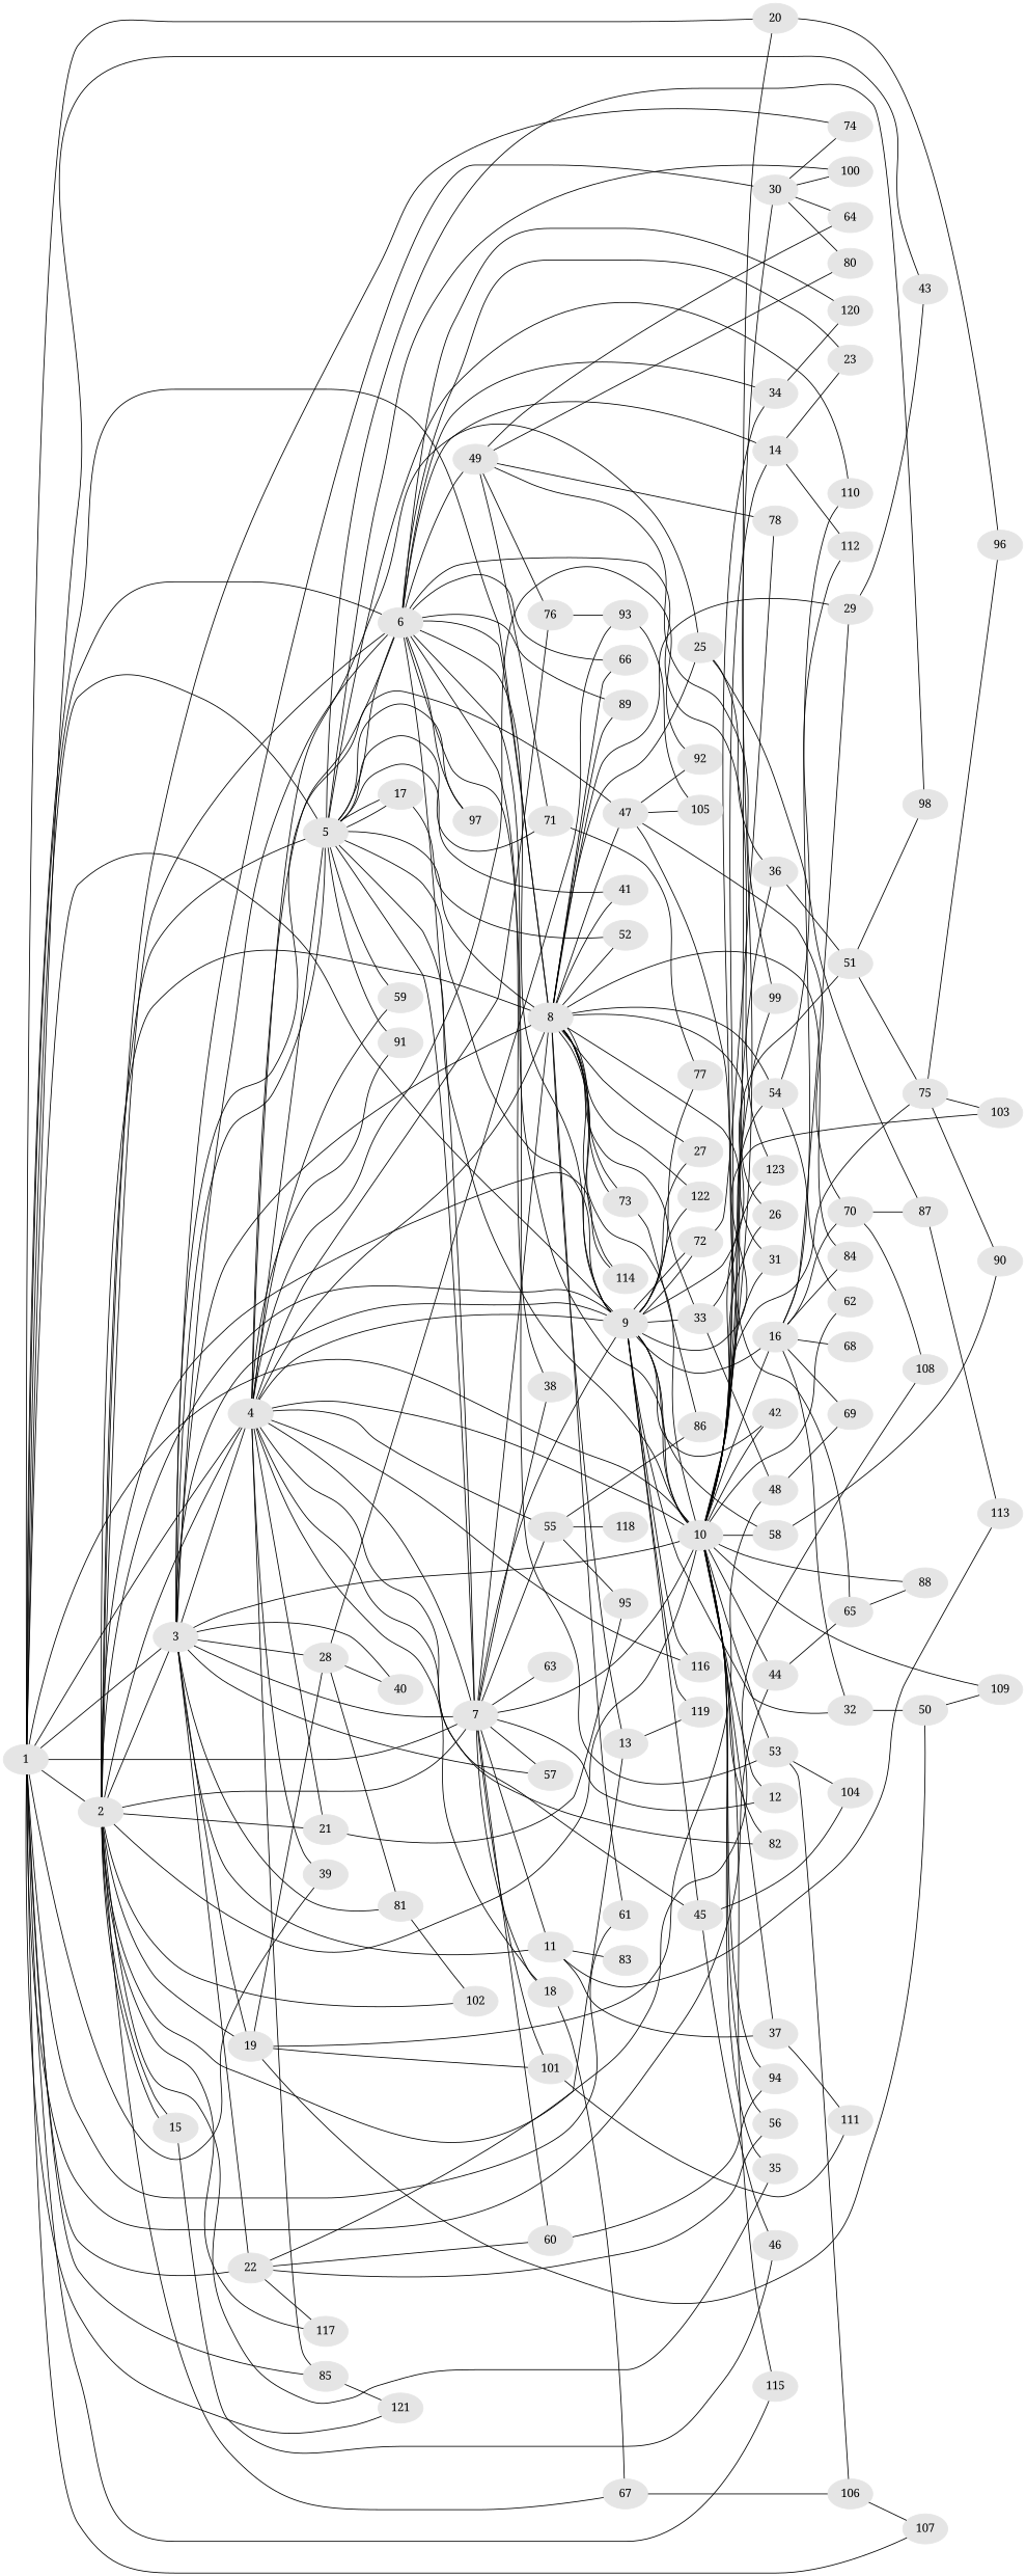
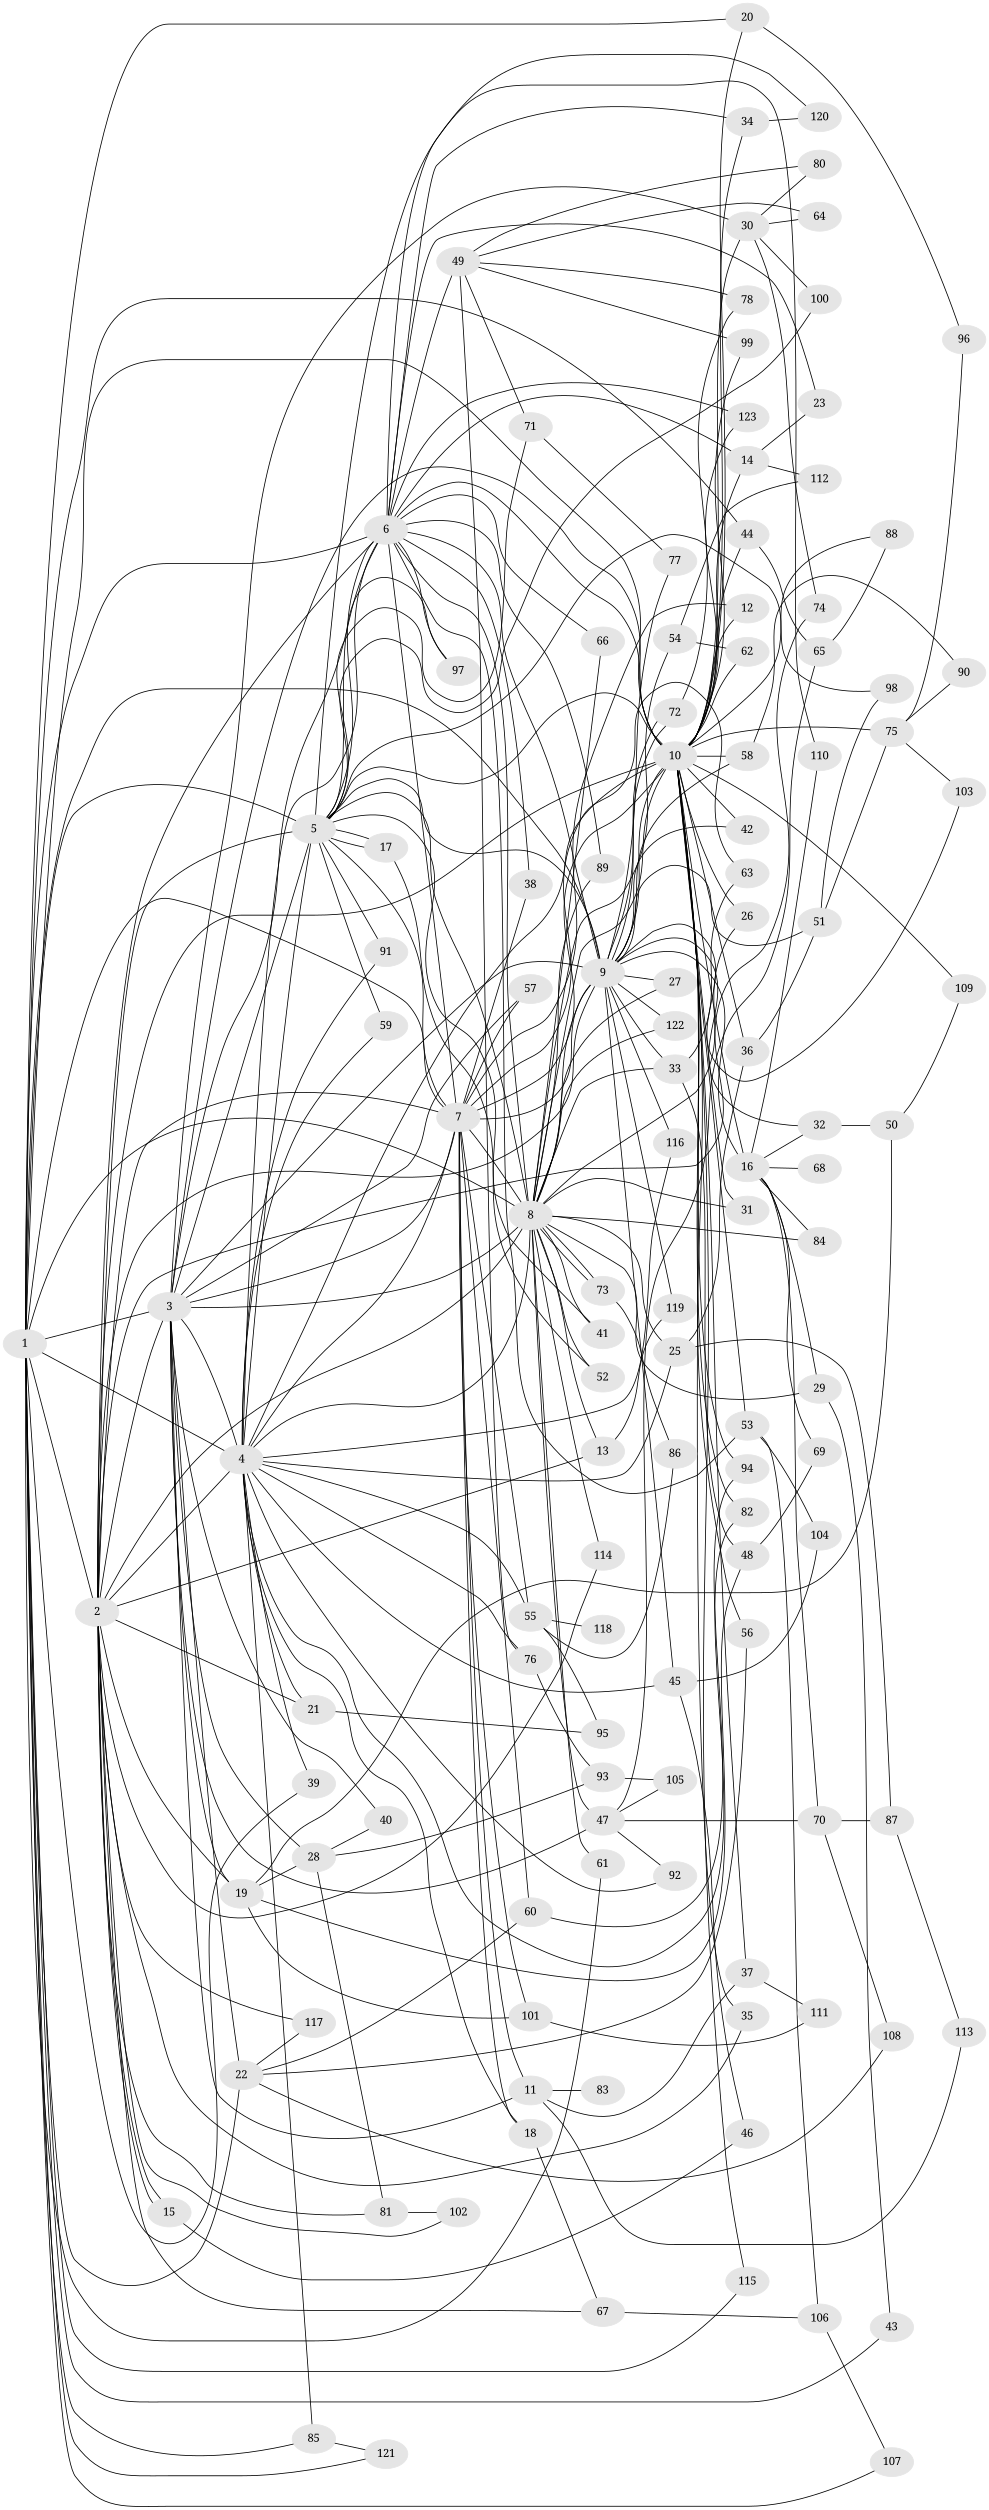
  graph {
    fontname="Noto Serif"
    rankdir=LR
    node [color=gray90 fontname="Noto Serif" style=filled]
    edge [fontname="Noto Serif"]
    1
    2
    3
    4
    5
    6
    7
    8
    9
    10
    20
    22
    39
    43
    44
    61
    85
    107
    115
    121
    13
    15
    19
    21
    35
    67
    74
    102
    114
    117
    11
    28
    30
    40
    47
    57
    81
    18
    25
    45
    55
    59
    76
    82
    91
    92
    116
    17
    41
    71
    97
    98
    100
    110
    14
    23
    34
    38
    49
    53
    66
    89
    120
    123
    12
    60
    63
    101
    26
    27
    29
    31
    33
    52
    54
    73
    84
    122
    16
    32
    42
    51
    58
    72
    77
    103
    119
    36
    37
    56
    62
    75
    88
    94
    99
    109
    96
    108
    65
    46
    48
    50
    95
    106
    83
    113
    93
    64
    80
    70
    105
    87
    104
    118
    86
    112
    78
    111
    68
    69
    90
    1 -- 2
    1 -- 3
    1 -- 4
    1 -- 5
    1 -- 6
    1 -- 7
    1 -- 8
    1 -- 9
    1 -- 10
    1 -- 20
    1 -- 22
    1 -- 39
    1 -- 43
    1 -- 44
    1 -- 61
    1 -- 85
    1 -- 107
    1 -- 115
    1 -- 121
    2 -- 3
    2 -- 4
    2 -- 5
    2 -- 6
    2 -- 7
    2 -- 8
    2 -- 9
    2 -- 10
    2 -- 13
    2 -- 15
    2 -- 15
    2 -- 19
    2 -- 21
    2 -- 35
    2 -- 67
    2 -- 74
    2 -- 102
    2 -- 114
    2 -- 117
    3 -- 4
    3 -- 5
    3 -- 6
    3 -- 7
    3 -- 8
    3 -- 9
    3 -- 10
    3 -- 22
    3 -- 19
    3 -- 11
    3 -- 28
    3 -- 30
    3 -- 40
    3 -- 47
    3 -- 57
-   3 -- 81
+   2 -- 81
    4 -- 5
    4 -- 6
    4 -- 7
    4 -- 8
-   4 -- 9
    4 -- 10
    4 -- 39
    4 -- 85
    4 -- 21
    4 -- 18
    4 -- 25
    4 -- 45
    4 -- 55
    4 -- 59
    4 -- 76
    4 -- 82
    4 -- 91
    4 -- 92
    4 -- 116
    5 -- 6
    5 -- 7
    5 -- 8
    5 -- 9
    5 -- 10
    5 -- 59
    5 -- 91
    5 -- 17
    5 -- 17
    5 -- 41
    5 -- 71
    5 -- 97
    5 -- 98
    5 -- 100
    5 -- 110
    6 -- 7
    6 -- 8
    6 -- 9
    6 -- 10
    6 -- 97
    6 -- 14
    6 -- 23
    6 -- 34
    6 -- 38
    6 -- 49
    6 -- 53
    6 -- 66
    6 -- 89
    6 -- 120
    6 -- 123
    7 -- 8
    7 -- 9
    7 -- 10
    7 -- 11
    7 -- 57
    7 -- 18
    7 -- 55
    7 -- 38
    7 -- 12
    7 -- 60
    7 -- 63
    7 -- 101
    8 -- 9
    8 -- 10
    8 -- 61
    8 -- 13
    8 -- 114
    8 -- 47
    8 -- 25
    8 -- 41
    8 -- 66
    8 -- 89
    8 -- 26
    8 -- 27
    8 -- 29
    8 -- 31
    8 -- 33
    8 -- 52
    8 -- 54
    8 -- 73
    8 -- 73
    8 -- 84
    8 -- 122
    9 -- 10
    9 -- 45
    9 -- 116
    9 -- 27
    9 -- 33
    9 -- 122
    9 -- 16
    9 -- 32
    9 -- 42
    9 -- 51
    9 -- 58
    9 -- 72
    9 -- 72
    9 -- 77
    9 -- 103
    9 -- 119
    10 -- 20
    10 -- 44
    10 -- 115
    10 -- 35
    10 -- 30
    10 -- 82
    10 -- 14
    10 -- 34
    10 -- 53
    10 -- 123
    10 -- 12
    10 -- 26
    10 -- 31
    10 -- 16
    10 -- 42
    10 -- 58
    10 -- 36
    10 -- 37
    10 -- 56
    10 -- 62
    10 -- 75
    10 -- 88
    10 -- 94
    10 -- 99
    10 -- 109
    20 -- 96
    22 -- 117
    22 -- 60
    22 -- 56
    22 -- 108
    44 -- 65
    85 -- 121
    13 -- 119
    15 -- 46
    19 -- 28
    19 -- 101
    19 -- 48
    19 -- 50
    21 -- 95
    67 -- 106
    11 -- 37
    11 -- 83
    11 -- 113
    28 -- 40
    28 -- 81
    28 -- 93
    30 -- 74
    30 -- 100
    30 -- 64
    30 -- 80
    47 -- 92
    47 -- 65
    47 -- 70
    47 -- 105
    81 -- 102
    18 -- 67
    25 -- 36
    25 -- 87
    45 -- 46
    45 -- 104
    55 -- 95
    55 -- 118
    55 -- 86
    76 -- 93
    17 -- 52
    71 -- 77
    14 -- 23
    14 -- 112
    34 -- 120
    49 -- 76
    49 -- 71
    49 -- 99
    49 -- 64
    49 -- 80
    49 -- 78
    53 -- 106
    53 -- 104
    60 -- 94
    101 -- 111
    29 -- 43
-   33 -- 54
+   33 -- 63
    33 -- 48
    54 -- 62
    54 -- 112
    73 -- 86
    16 -- 110
    16 -- 29
    16 -- 84
    16 -- 32
    16 -- 70
    16 -- 68
    16 -- 69
    32 -- 50
    51 -- 98
    51 -- 75
    58 -- 90
    72 -- 78
    36 -- 51
    37 -- 111
    75 -- 103
    75 -- 96
    75 -- 90
    65 -- 88
    48 -- 69
    50 -- 109
    106 -- 107
    93 -- 105
    70 -- 108
    70 -- 87
    87 -- 113
  }
